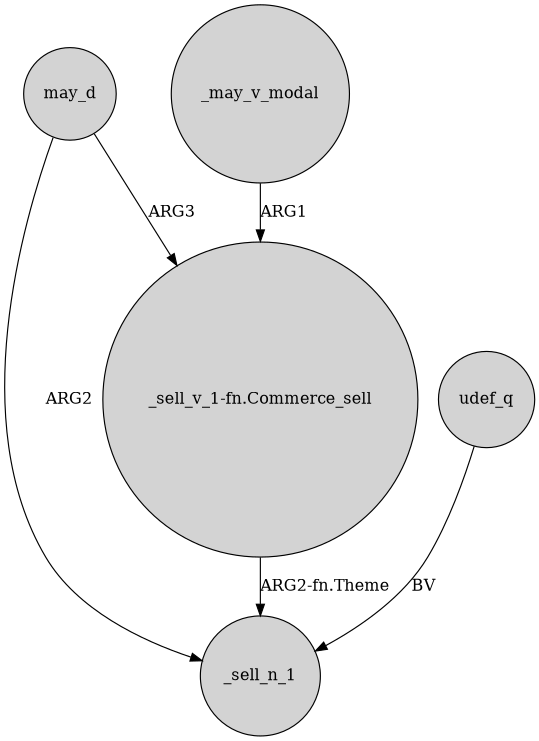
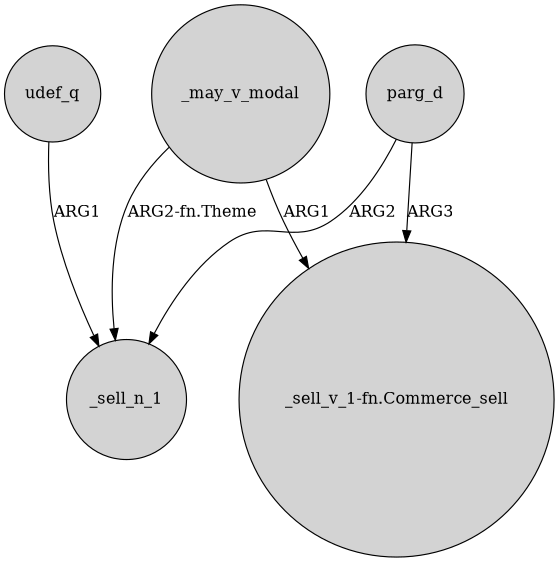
  digraph {
    node [shape=circle style=filled]
    n1 [label=_sell_n_1]
-   parg_d [label=may_d]
+   parg_d
    "_sell_v_1-fn.Commerce_sell"
    _may_v_modal
    udef_q
    parg_d -> n1 [label=ARG2]
    parg_d -> "_sell_v_1-fn.Commerce_sell" [label=ARG3]
-   "_sell_v_1-fn.Commerce_sell" -> n1 [label="ARG2-fn.Theme"]
+   _may_v_modal -> n1 [label="ARG2-fn.Theme"]
    _may_v_modal -> "_sell_v_1-fn.Commerce_sell" [label=ARG1]
-   udef_q -> n1 [label=BV]
+   udef_q -> n1 [label=ARG1]
  }
